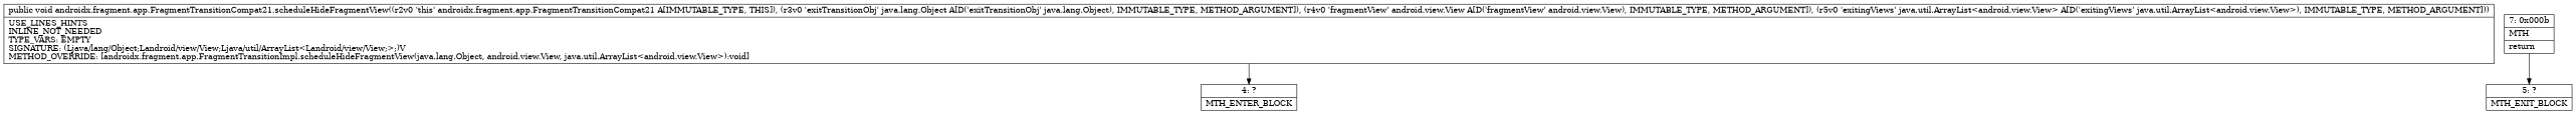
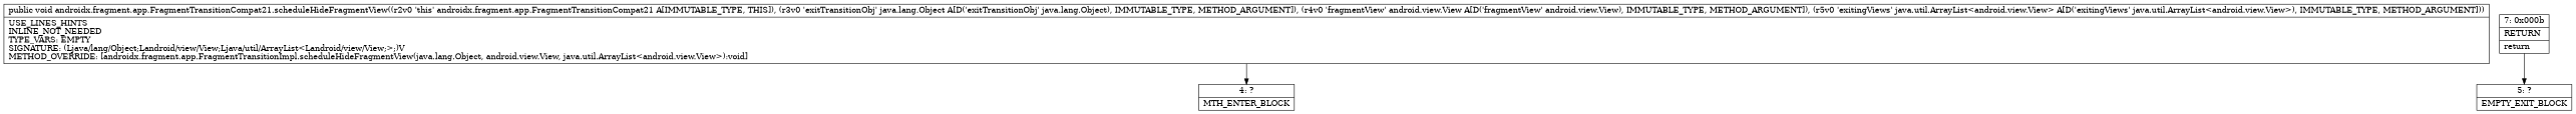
  digraph {
    node [shape=record]
    n1 [label="{4\:\ ?|MTH_ENTER_BLOCK\l}"]
-   n2 [label="{7\:\ 0x000b|MTH\l|return\l}"]
-   n3 [label="{5\:\ ?|MTH_EXIT_BLOCK\l}"]
+   n2 [label="{7\:\ 0x000b|RETURN\l|return\l}"]
+   n3 [label="{5\:\ ?|EMPTY_EXIT_BLOCK\l}"]
    n4 [label="{public void androidx.fragment.app.FragmentTransitionCompat21.scheduleHideFragmentView((r2v0 'this' androidx.fragment.app.FragmentTransitionCompat21 A[IMMUTABLE_TYPE, THIS]), (r3v0 'exitTransitionObj' java.lang.Object A[D('exitTransitionObj' java.lang.Object), IMMUTABLE_TYPE, METHOD_ARGUMENT]), (r4v0 'fragmentView' android.view.View A[D('fragmentView' android.view.View), IMMUTABLE_TYPE, METHOD_ARGUMENT]), (r5v0 'exitingViews' java.util.ArrayList\<android.view.View\> A[D('exitingViews' java.util.ArrayList\<android.view.View\>), IMMUTABLE_TYPE, METHOD_ARGUMENT]))  | USE_LINES_HINTS\lINLINE_NOT_NEEDED\lTYPE_VARS: EMPTY\lSIGNATURE: (Ljava\/lang\/Object;Landroid\/view\/View;Ljava\/util\/ArrayList\<Landroid\/view\/View;\>;)V\lMETHOD_OVERRIDE: [androidx.fragment.app.FragmentTransitionImpl.scheduleHideFragmentView(java.lang.Object, android.view.View, java.util.ArrayList\<android.view.View\>):void]\l}"]
    n2 -> n3
    n4 -> n1
  }
